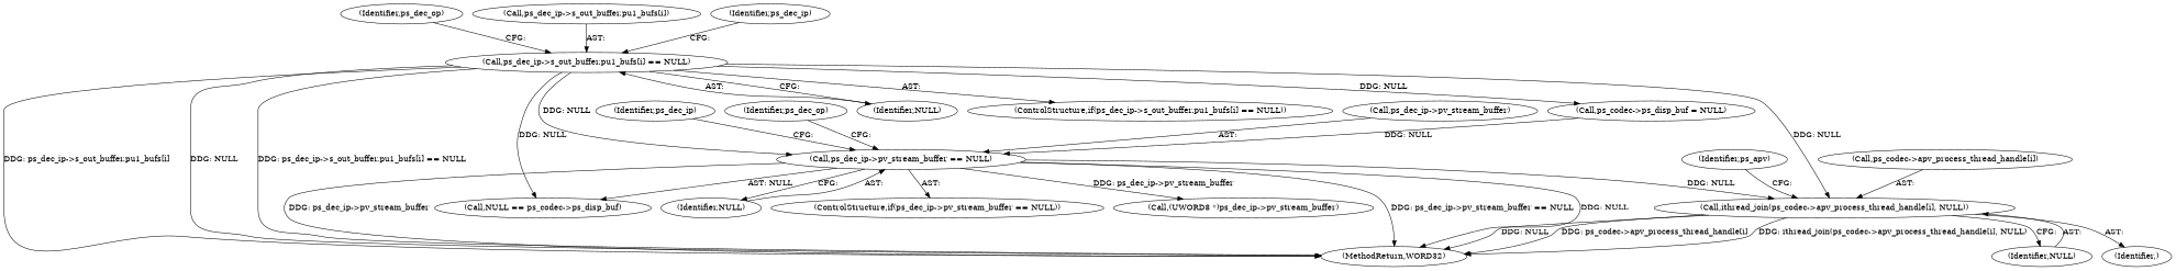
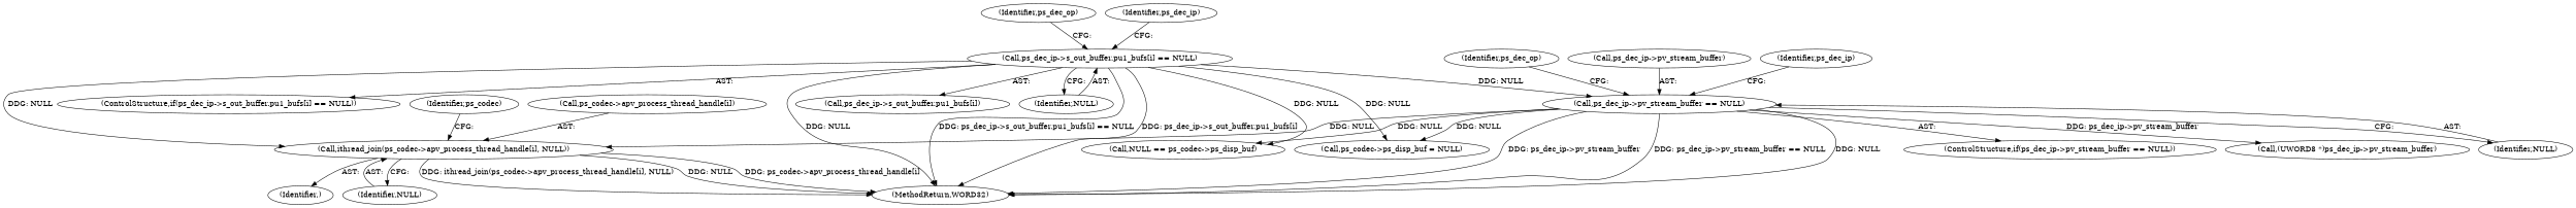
  digraph {
    n1 [label="(Call,ithread_join(ps_codec->apv_process_thread_handle[i], NULL))"]
    n2 [label="(Identifier,NULL)"]
    n3 [label="(MethodReturn,WORD32)"]
    n4 [label="(Identifier,)"]
    n5 [label="(Call,ps_dec_ip->s_out_buffer.pu1_bufs[i] == NULL)"]
    n6 [label="(Identifier,NULL)"]
    n7 [label="(ControlStructure,if(ps_dec_ip->s_out_buffer.pu1_bufs[i] == NULL))"]
    n8 [label="(Call,NULL == ps_codec->ps_disp_buf)"]
    n9 [label="(Call,ps_codec->ps_disp_buf = NULL)"]
    n10 [label="(Call,ps_dec_ip->pv_stream_buffer == NULL)"]
    n11 [label="(ControlStructure,if(ps_dec_ip->pv_stream_buffer == NULL))"]
    n12 [label="(Call,(UWORD8 *)ps_dec_ip->pv_stream_buffer)"]
    n13 [label="(Identifier,NULL)"]
    n14 [label="(Call,ps_codec->apv_process_thread_handle[i])"]
-   n15 [label="(Identifier,ps_apv)"]
+   n15 [label="(Identifier,ps_codec)"]
    n16 [label="(Identifier,ps_dec_op)"]
    n17 [label="(Call,ps_dec_ip->pv_stream_buffer)"]
    n18 [label="(Call,ps_dec_ip->s_out_buffer.pu1_bufs[i])"]
    n19 [label="(Identifier,ps_dec_ip)"]
    n20 [label="(Identifier,ps_dec_ip)"]
    n21 [label="(Identifier,ps_dec_op)"]
    n1 -> n2 [label="CFG: "]
    n1 -> n3 [label="DDG: NULL"]
    n1 -> n3 [label="DDG: ps_codec->apv_process_thread_handle[i]"]
    n1 -> n3 [label="DDG: ithread_join(ps_codec->apv_process_thread_handle[i], NULL)"]
    n1 -> n4 [label="AST: "]
    n2 -> n1 [label="AST: "]
    n5 -> n1 [label="DDG: NULL"]
    n5 -> n3 [label="DDG: ps_dec_ip->s_out_buffer.pu1_bufs[i]"]
    n5 -> n3 [label="DDG: NULL"]
    n5 -> n3 [label="DDG: ps_dec_ip->s_out_buffer.pu1_bufs[i] == NULL"]
    n5 -> n6 [label="CFG: "]
    n5 -> n7 [label="AST: "]
    n5 -> n8 [label="DDG: NULL"]
    n5 -> n9 [label="DDG: NULL"]
    n5 -> n10 [label="DDG: NULL"]
    n6 -> n5 [label="AST: "]
    n10 -> n1 [label="DDG: NULL"]
    n10 -> n3 [label="DDG: ps_dec_ip->pv_stream_buffer == NULL"]
    n10 -> n3 [label="DDG: NULL"]
    n10 -> n3 [label="DDG: ps_dec_ip->pv_stream_buffer"]
-   n10 -> n8 [label="AST: NULL"]
-   n9 -> n10 [label="DDG: NULL"]
+   n10 -> n8 [label="DDG: NULL"]
+   n10 -> n9 [label="DDG: NULL"]
    n10 -> n11 [label="AST: "]
    n10 -> n12 [label="DDG: ps_dec_ip->pv_stream_buffer"]
    n10 -> n13 [label="CFG: "]
    n13 -> n10 [label="AST: "]
    n14 -> n1 [label="AST: "]
    n15 -> n1 [label="CFG: "]
    n16 -> n5 [label="CFG: "]
    n17 -> n10 [label="AST: "]
-   n18 -> n5 [label="AST: "]
+   n5 -> n18 [label="AST: "]
    n19 -> n5 [label="CFG: "]
    n20 -> n10 [label="CFG: "]
    n21 -> n10 [label="CFG: "]
  }
